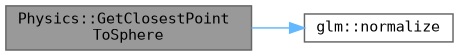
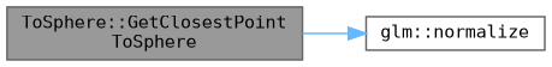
  digraph {
    rankdir=LR
    node [fontname=Terminal fontsize=10 shape=box style=filled]
-   n1 [color=gray40 fillcolor=grey60 fontcolor=black height=0.2 label="Physics::GetClosestPoint\lToSphere" width=0.4]
+   n1 [color=gray40 fillcolor=grey60 fontcolor=black height=0.2 label="ToSphere::GetClosestPoint\lToSphere" width=0.4]
    n2 [color=grey40 fillcolor=white height=0.2 label="glm::normalize" width=0.4]
    n1 -> n2 [color=steelblue1 fontname=Terminal fontsize=10 labelfontname=Helvetica labelfontsize=10 style=solid]
  }
